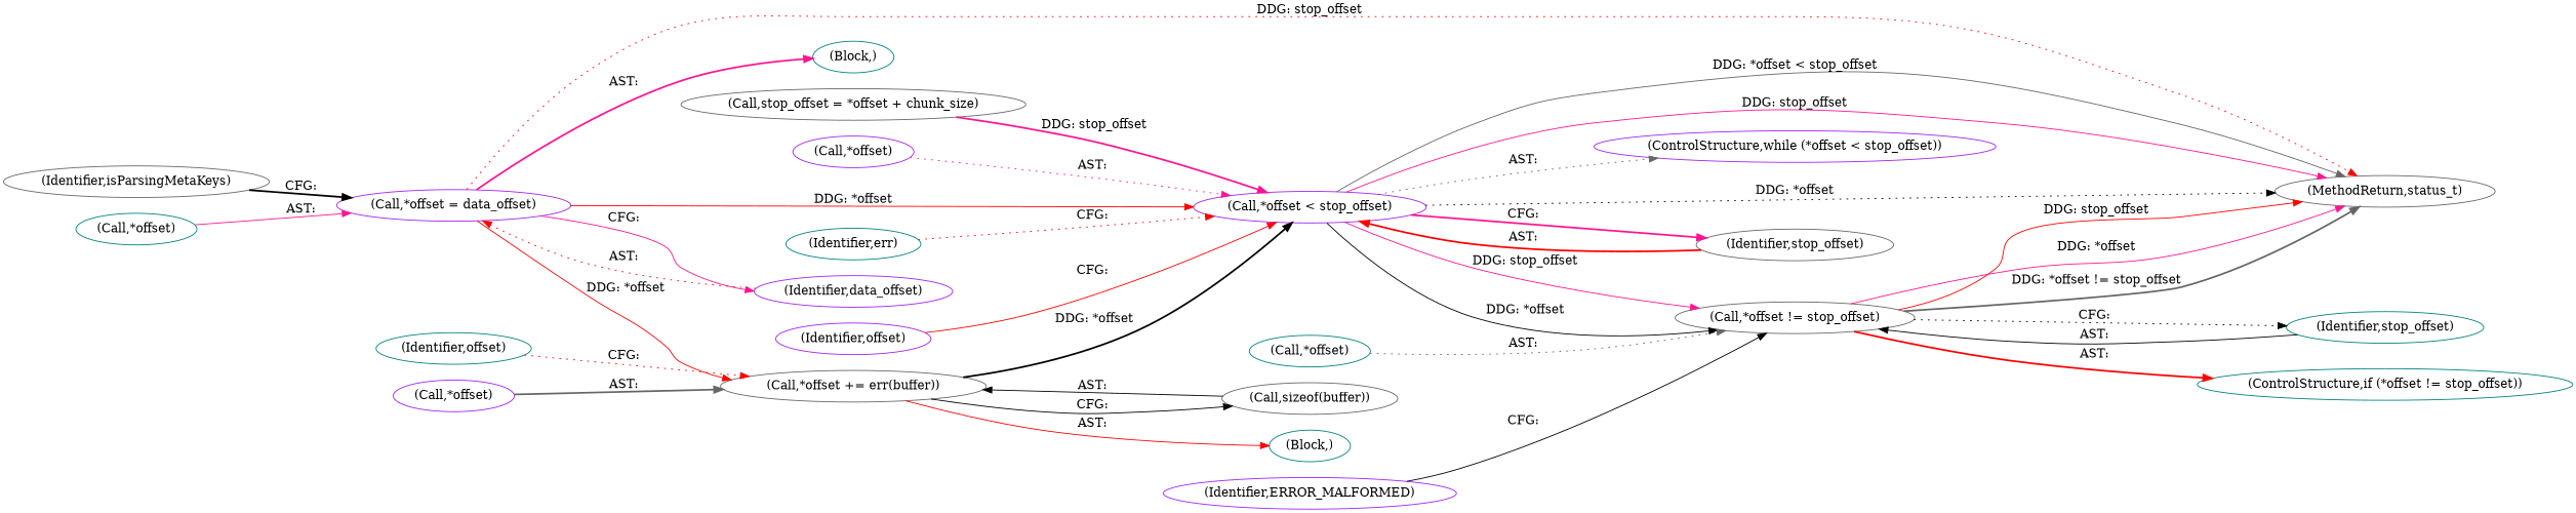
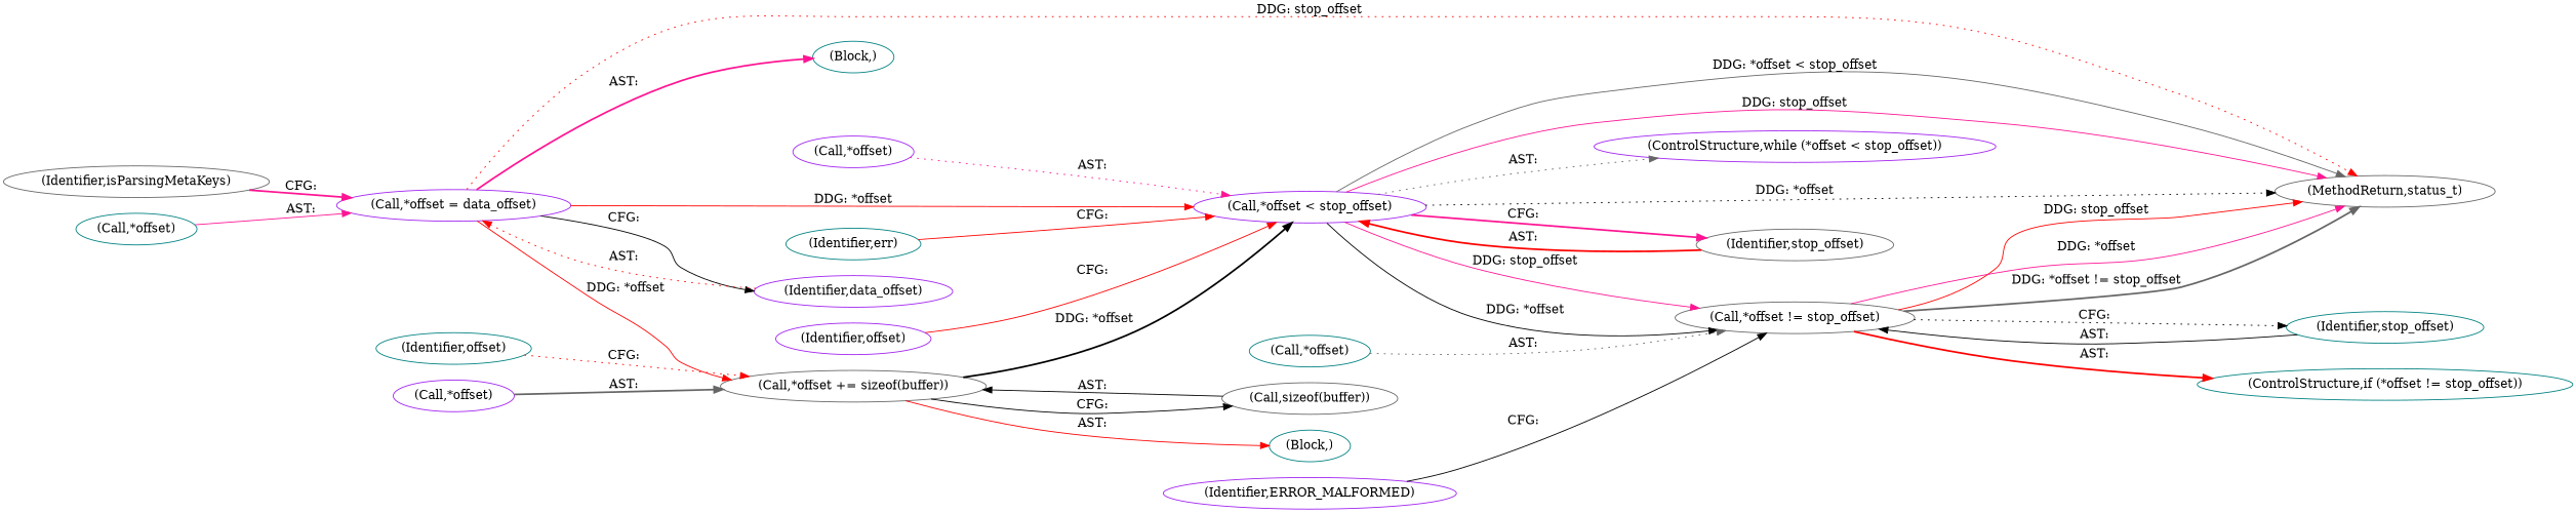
  digraph {
    rankdir=LR
    node [color=purple]
    edge [color=red style=solid]
-   n1 [color=gray40 label="(Call,*offset += err(buffer))"]
+   n1 [color=gray40 label="(Call,*offset += sizeof(buffer))"]
    n2 [label="(Call,*offset < stop_offset)"]
    n3 [color=teal label="(Block,)"]
    n4 [color=gray40 label="(Call,sizeof(buffer))"]
    n5 [color=gray40 label="(MethodReturn,status_t)"]
    n6 [color=gray40 label="(Call,*offset != stop_offset)"]
    n7 [color=gray40 label="(Identifier,stop_offset)"]
    n8 [label="(ControlStructure,while (*offset < stop_offset))"]
    n9 [label="(Call,*offset = data_offset)"]
    n10 [label="(Identifier,data_offset)"]
    n11 [color=teal label="(Block,)"]
    n12 [color=teal label="(Identifier,stop_offset)"]
    n13 [color=teal label="(ControlStructure,if (*offset != stop_offset))"]
    n14 [label="(Identifier,ERROR_MALFORMED)"]
    n15 [color=teal label="(Identifier,err)"]
    n16 [label="(Identifier,offset)"]
    n17 [color=gray40 label="(Identifier,isParsingMetaKeys)"]
    n18 [color=teal label="(Identifier,offset)"]
-   n19 [color=gray40 label="(Call,stop_offset = *offset + chunk_size)"]
    n20 [color=teal label="(Call,*offset)"]
    n21 [label="(Call,*offset)"]
    n22 [color=teal label="(Call,*offset)"]
    n23 [label="(Call,*offset)"]
    n1 -> n2 [color=black label="DDG: *offset" style=bold]
    n1 -> n3 [label="AST: "]
    n1 -> n4 [color=black label="CFG: "]
    n2 -> n5 [color=deeppink label="DDG: stop_offset"]
    n2 -> n5 [color=black label="DDG: *offset" style=dotted]
    n2 -> n5 [color=gray40 label="DDG: *offset < stop_offset"]
    n2 -> n6 [color=black label="DDG: *offset"]
    n2 -> n6 [color=deeppink label="DDG: stop_offset"]
    n2 -> n7 [color=deeppink label="CFG: " style=bold]
    n2 -> n8 [color=gray40 label="AST: " style=dotted]
    n4 -> n1 [color=black label="AST: "]
    n6 -> n5 [label="DDG: stop_offset"]
    n6 -> n5 [color=deeppink label="DDG: *offset"]
    n6 -> n5 [color=gray40 label="DDG: *offset != stop_offset" style=bold]
    n6 -> n12 [color=black label="CFG: " style=dotted]
    n6 -> n13 [label="AST: " style=bold]
    n7 -> n2 [label="AST: " style=bold]
    n9 -> n1 [label="DDG: *offset"]
    n9 -> n2 [label="DDG: *offset"]
    n9 -> n5 [label="DDG: stop_offset" style=dotted]
-   n9 -> n10 [color=deeppink label="CFG: "]
+   n9 -> n10 [color=black label="CFG: "]
    n9 -> n11 [color=deeppink label="AST: " style=bold]
    n10 -> n9 [label="AST: " style=dotted]
    n12 -> n6 [color=black label="AST: "]
    n14 -> n6 [color=black label="CFG: "]
-   n15 -> n2 [label="CFG: " style=dotted]
+   n15 -> n2 [label="CFG: "]
    n16 -> n2 [label="CFG: "]
-   n17 -> n9 [color=black label="CFG: " style=bold]
+   n17 -> n9 [color=deeppink label="CFG: " style=bold]
    n18 -> n1 [label="CFG: " style=dotted]
-   n19 -> n2 [color=deeppink label="DDG: stop_offset" style=bold]
    n20 -> n6 [color=gray40 label="AST: " style=dotted]
    n21 -> n2 [color=deeppink label="AST: " style=dotted]
    n22 -> n9 [color=deeppink label="AST: "]
    n23 -> n1 [color=gray40 label="AST: " style=bold]
  }
